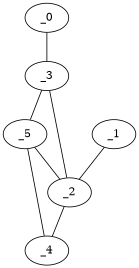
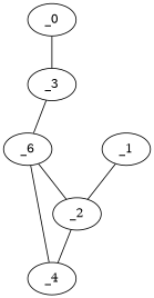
  graph {
    _0 [x=2.2594 y=2.49315]
    _3 [x=0.762475 y=2.82583]
    _2 [x=0.731121 y=0.730617]
    _4 [x=0.837852 y=1.6335]
-   _5 [x=1.85125 y=1.17854]
+   _5 [x=1.85125 y=1.17854 label=_6]
    _1 [x=2.21503 y=1.03614]
    _0 -- _3
    _3 -- _5
-   _2 -- _3
    _2 -- _4
    _4 -- _5
    _5 -- _2
    _1 -- _2
  }
